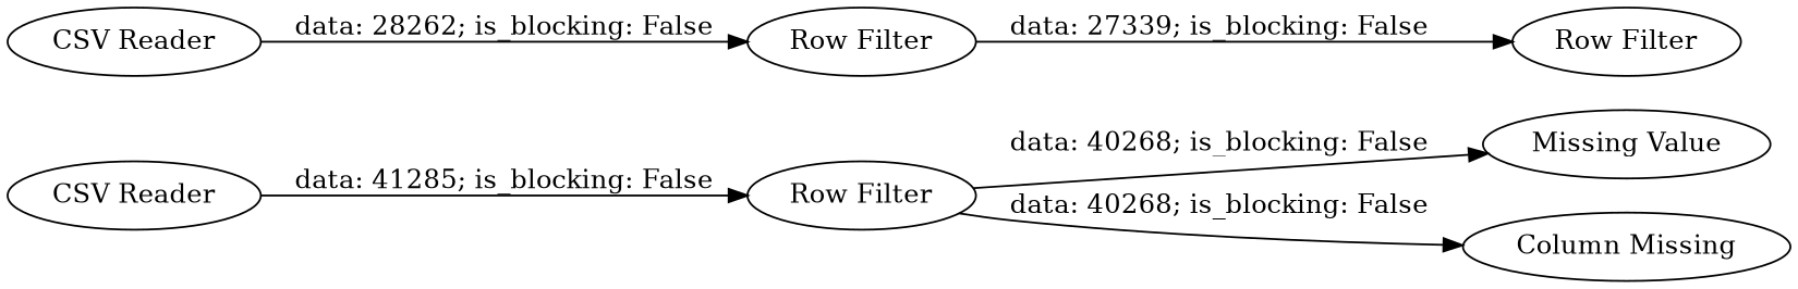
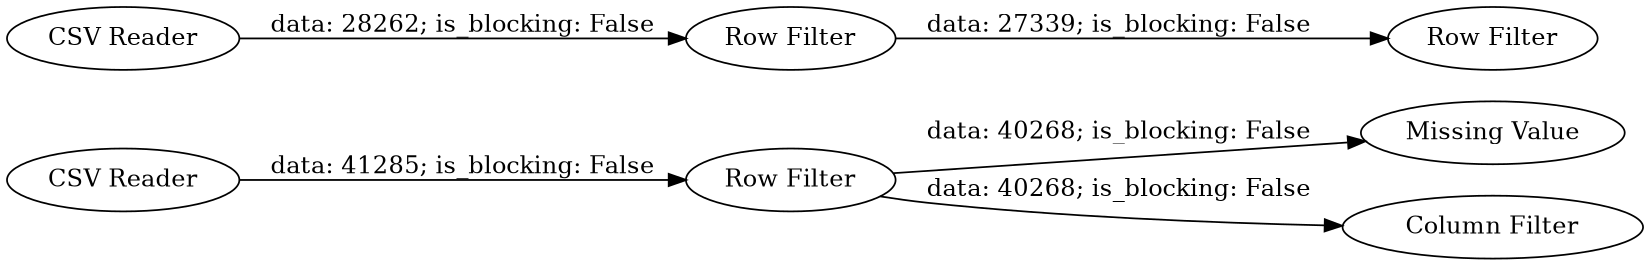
  digraph {
    rankdir=LR
    n1 [label="CSV Reader"]
    n2 [label="Row Filter"]
    n3 [label="Missing Value"]
-   n4 [label="Column Missing"]
+   n4 [label="Column Filter"]
    n5 [label="Row Filter"]
    n6 [label="CSV Reader"]
    n7 [label="Row Filter"]
    n1 -> n2 [label="data: 41285; is_blocking: False"]
    n2 -> n3 [label="data: 40268; is_blocking: False"]
    n2 -> n4 [label="data: 40268; is_blocking: False"]
    n6 -> n7 [label="data: 28262; is_blocking: False"]
    n7 -> n5 [label="data: 27339; is_blocking: False"]
  }
